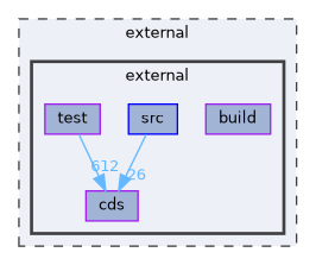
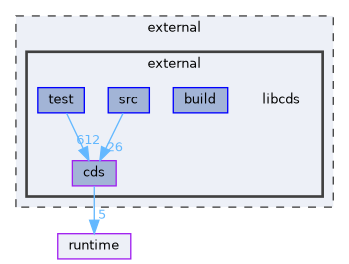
  digraph {
    compound=true
    node [fontname=Helvetica fontsize=10 shape=box color=purple fillcolor="#a2b4d6" style=filled]
    edge [color=steelblue1 fontcolor=steelblue1 fontname=Helvetica fontsize=10 labeldistance=1.5 labelfontname=Helvetica labelfontsize=10]
-   n2 [height=0.2 label=build width=0.4]
+   n1 [height=0.2 label=libcds shape=plaintext width=0.4 fillcolor="" style=""]
+   n2 [color=blue height=0.2 label=build width=0.4]
    n3 [height=0.2 label=cds width=0.4]
    n4 [color=blue height=0.2 label=src width=0.4]
-   n5 [height=0.2 label=test width=0.4]
+   n5 [color=blue height=0.2 label=test width=0.4]
+   n6 [fillcolor="#edf0f7" height=0.2 label=runtime width=0.4]
    subgraph cluster_1 {
      bgcolor="#edf0f7"
      fontname=Helvetica
      fontsize=10
      label=external
      pencolor=grey25
      style="filled,dashed"
      subgraph cluster_2 {
        bgcolor="#edf0f7"
        fontname=Helvetica
        fontsize=10
        pencolor=grey25
        style="filled,bold"
+       n1
        n2
        n3
        n4
        n5
      }
    }
+   n3 -> n6 [headlabel=5]
    n4 -> n3 [headlabel=26]
    n5 -> n3 [headlabel=612]
  }
